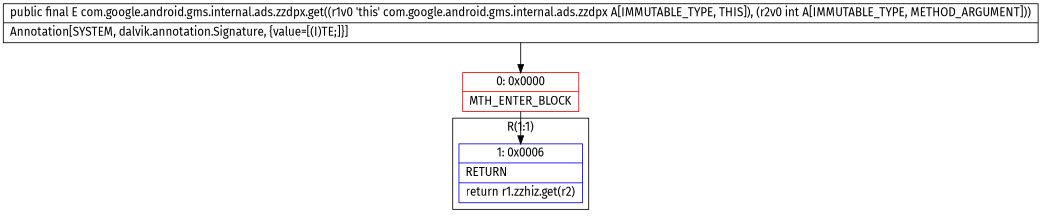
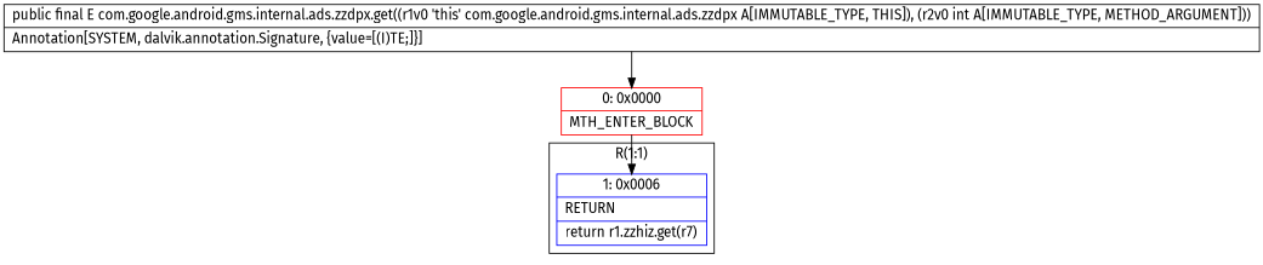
  digraph {
    fontname="Fira Sans"
    node [shape=record fontname="Fira Sans"]
    edge [fontname="Fira Sans"]
-   n1 [color=blue label="{1\:\ 0x0006|RETURN\l|return r1.zzhiz.get(r2)\l}"]
+   n1 [color=blue label="{1\:\ 0x0006|RETURN\l|return r1.zzhiz.get(r7)\l}"]
    n2 [color=red label="{0\:\ 0x0000|MTH_ENTER_BLOCK\l}"]
    n3 [label="{public final E com.google.android.gms.internal.ads.zzdpx.get((r1v0 'this' com.google.android.gms.internal.ads.zzdpx A[IMMUTABLE_TYPE, THIS]), (r2v0 int A[IMMUTABLE_TYPE, METHOD_ARGUMENT]))  | Annotation[SYSTEM, dalvik.annotation.Signature, \{value=[(I)TE;]\}]\l}"]
    subgraph cluster_1 {
      label="R(1:1)"
      n1
    }
    n2 -> n1
    n3 -> n2
  }
